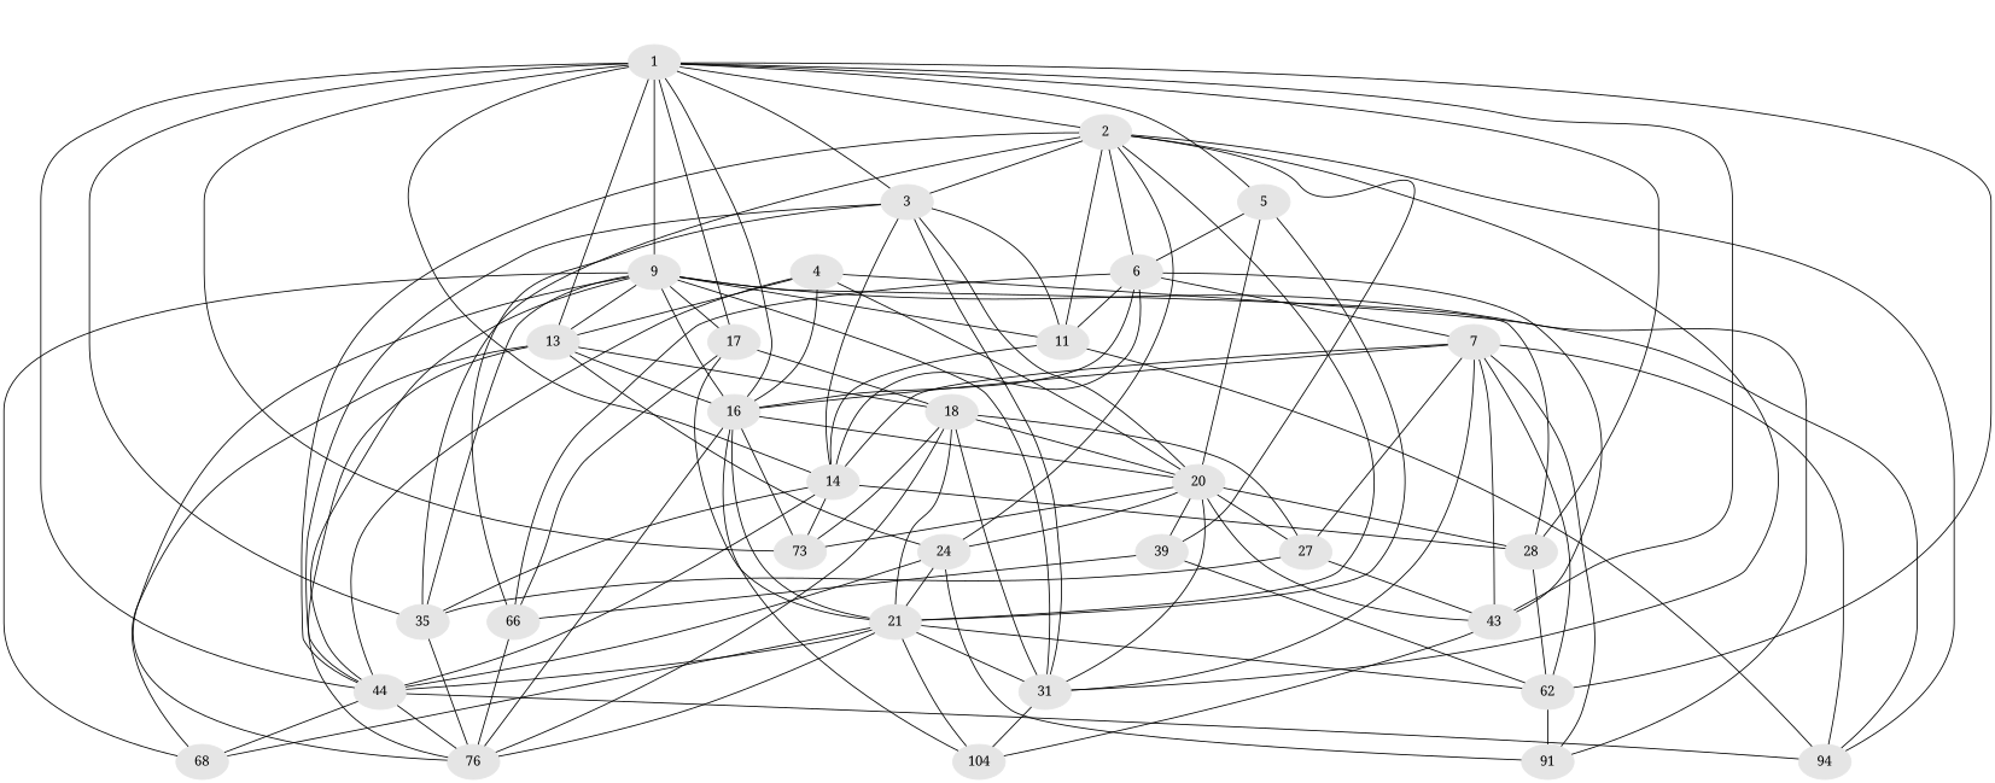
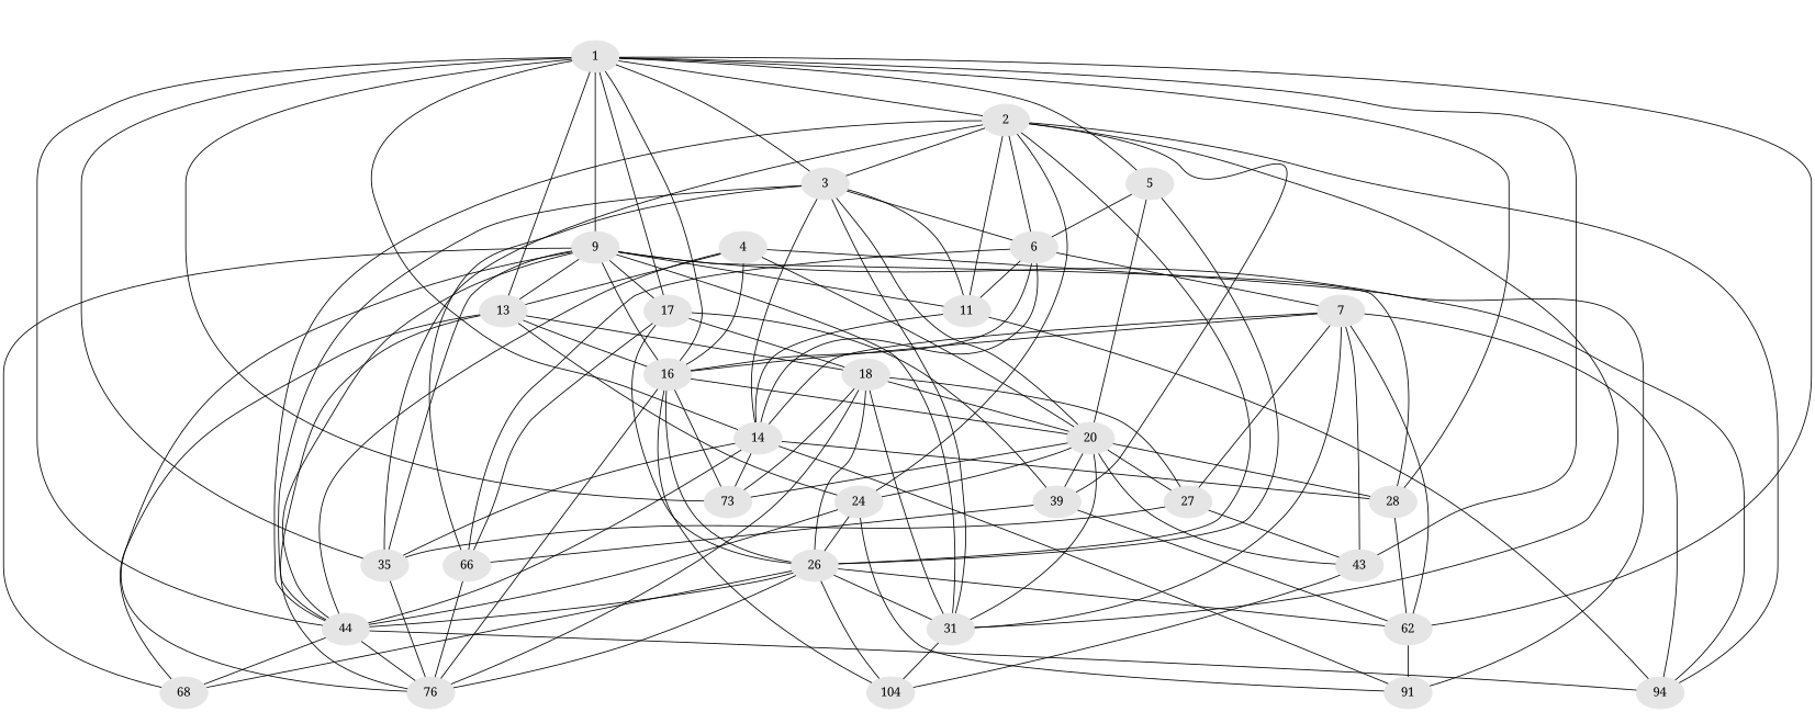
  graph {
    fontname="Noto Serif"
    node [color=gray90 fontname="Noto Serif" style=filled]
    edge [fontname="Noto Serif"]
    1 [super="+92+8"]
    2 [super="+64+21+42"]
    3 [super="+10+55+19"]
    5
    9 [super="+12+30"]
    13 [super="+86+58+40"]
    14 [super="+38+44"]
    16 [super="+74+87+79+99"]
    17 [super="+65"]
    28 [super="+90"]
    35 [super="+108+56+80"]
    43 [super="+95"]
    n13 [label=44 super="+59+69"]
    62 [super="+72"]
    73 [super="+83"]
    6 [super="+81+61"]
    11 [super="+97+23"]
    24 [super="+51"]
-   26 [super="+53+100+29" label=21]
+   26 [super="+53+100+29"]
    31 [super="+89+45"]
    39 [super="+48"]
    94 [super="+101"]
    20 [super="+46"]
    66 [super="+103"]
    68
    76 [super="+88+107"]
    18 [super="+96+22"]
    91
    104
    7 [super="+15+82"]
    27 [super="+67"]
    4 [super="+85"]
    1 -- 2
    1 -- 3
    1 -- 5
    1 -- 9 [weight=4]
    1 -- 13 [weight=2]
    1 -- 14 [weight=2]
    1 -- 16
    1 -- 17
    1 -- 28
    1 -- 35 [weight=2]
    1 -- 43 [weight=2]
    1 -- n13
    1 -- 62
    1 -- 73 [weight=2]
    2 -- 3
    2 -- 35 [weight=2]
    2 -- n13
    2 -- 6
    2 -- 11
    2 -- 24
    2 -- 26
    2 -- 31
    2 -- 39
    2 -- 94
    3 -- 14
    3 -- n13
-   43 -- 6
+   3 -- 6
    3 -- 11
    3 -- 31
    3 -- 20
    3 -- 66 [weight=2]
    5 -- 6
    5 -- 26
    5 -- 20
    9 -- 13
    9 -- 16
    9 -- 17
    9 -- 28 [weight=2]
    9 -- 35
    9 -- n13
    9 -- 11
    9 -- 31
    9 -- 94
    9 -- 68
    9 -- 76
    13 -- 16
    13 -- 24
    13 -- 68
    13 -- 76
    13 -- 18
    14 -- 28
    14 -- 35 [weight=2]
    14 -- n13
    14 -- 73
-   7 -- 91
+   14 -- 91
    16 -- 73
    16 -- 26
    16 -- 20 [weight=2]
    16 -- 76
    16 -- 104
    17 -- 26
+   17 -- 39 [weight=2]
    17 -- 66
    17 -- 18 [weight=2]
    28 -- 62
    35 -- 76
    43 -- 104
    n13 -- 94 [weight=2]
    n13 -- 68
    n13 -- 76
    62 -- 91
    6 -- 14
    6 -- 16
    6 -- 11 [weight=2]
    6 -- 66
    6 -- 7
    11 -- 14
    11 -- 94
    24 -- n13
    24 -- 26
    24 -- 91
    26 -- n13
    26 -- 62
    26 -- 31
    26 -- 68
    26 -- 76
    26 -- 104
    31 -- 104
    39 -- 62
    39 -- 66
    20 -- 28
    20 -- 43
    20 -- 73
    20 -- 24
    20 -- 31 [weight=2]
    20 -- 39
    20 -- 27
    66 -- 76
    18 -- 73
    18 -- 26
    18 -- 31 [weight=2]
    18 -- 20
    18 -- 76
    18 -- 27
    7 -- 14
    7 -- 16
    7 -- 43
    7 -- 62
    7 -- 31
    7 -- 94
    7 -- 27
    27 -- 35 [weight=2]
    27 -- 43
    4 -- 13 [weight=2]
    4 -- 16
    4 -- n13
    4 -- 20
    4 -- 91
  }
